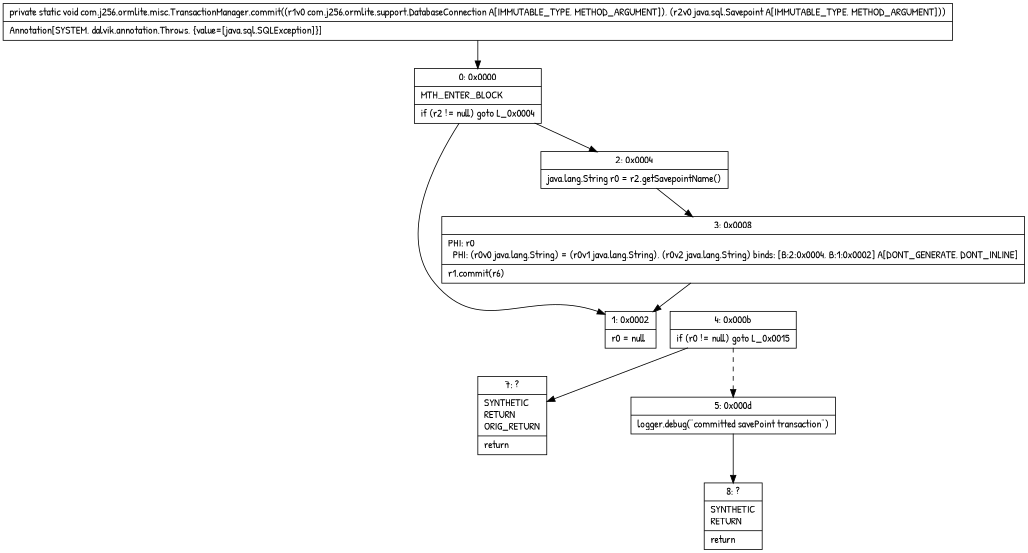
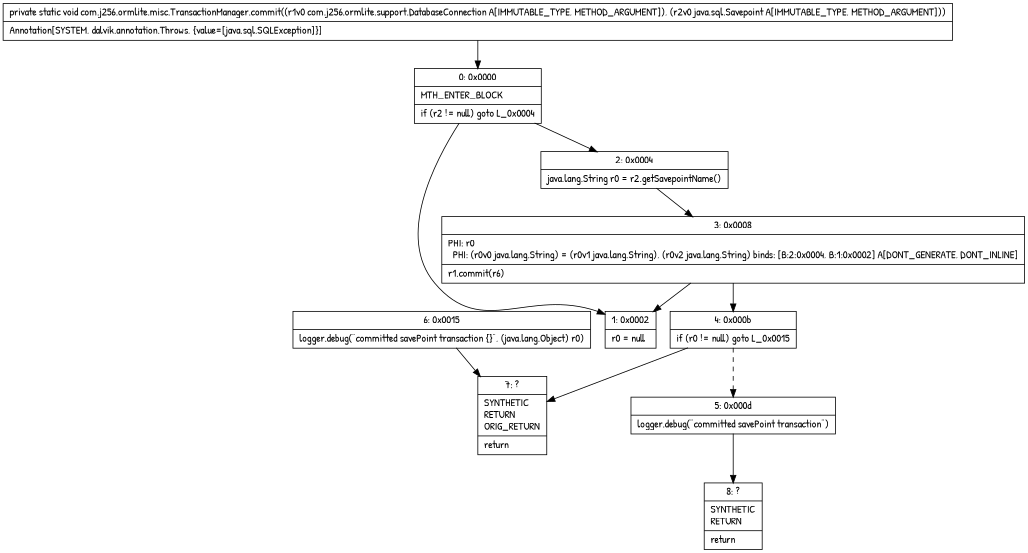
  digraph {
    fontname="Patrick Hand"
    node [fontname="Patrick Hand" shape=record]
    edge [fontname="Patrick Hand"]
    n1 [label="{0\:\ 0x0000|MTH_ENTER_BLOCK\l|if (r2 != null) goto L_0x0004\l}"]
    n2 [label="{1\:\ 0x0002|r0 = null\l}"]
    n3 [label="{2\:\ 0x0004|java.lang.String r0 = r2.getSavepointName()\l}"]
    n4 [label="{3\:\ 0x0008|PHI: r0 \l  PHI: (r0v0 java.lang.String) = (r0v1 java.lang.String), (r0v2 java.lang.String) binds: [B:2:0x0004, B:1:0x0002] A[DONT_GENERATE, DONT_INLINE]\l|r1.commit(r6)\l}"]
    n5 [label="{4\:\ 0x000b|if (r0 != null) goto L_0x0015\l}"]
    n6 [label="{5\:\ 0x000d|logger.debug(\"committed savePoint transaction\")\l}"]
    n7 [label="{7\:\ ?|SYNTHETIC\lRETURN\lORIG_RETURN\l|return\l}"]
    n8 [label="{8\:\ ?|SYNTHETIC\lRETURN\l|return\l}"]
+   n9 [label="{6\:\ 0x0015|logger.debug(\"committed savePoint transaction \{\}\", (java.lang.Object) r0)\l}"]
    n10 [label="{private static void com.j256.ormlite.misc.TransactionManager.commit((r1v0 com.j256.ormlite.support.DatabaseConnection A[IMMUTABLE_TYPE, METHOD_ARGUMENT]), (r2v0 java.sql.Savepoint A[IMMUTABLE_TYPE, METHOD_ARGUMENT]))  | Annotation[SYSTEM, dalvik.annotation.Throws, \{value=[java.sql.SQLException]\}]\l}"]
    n1 -> n2 [style=solid]
    n1 -> n3
    n3 -> n4
    n4 -> n2
+   n4 -> n5
    n5 -> n6 [style=dashed]
    n5 -> n7
    n6 -> n8
+   n9 -> n7
    n10 -> n1
  }
